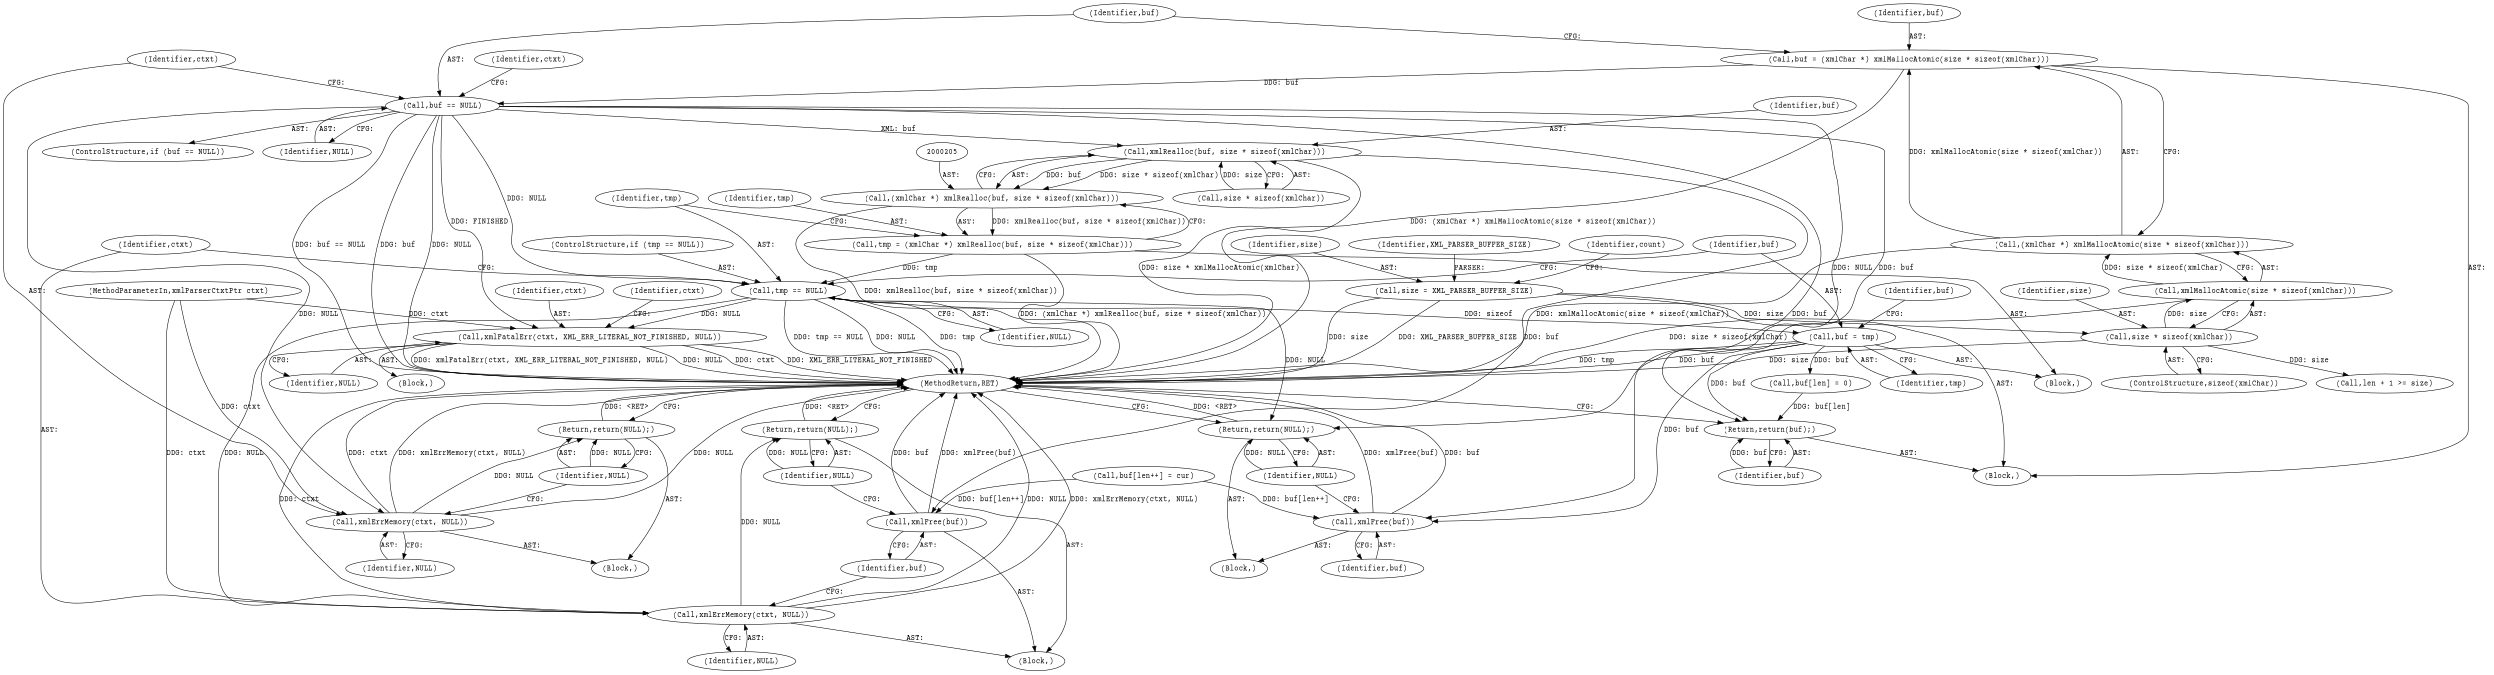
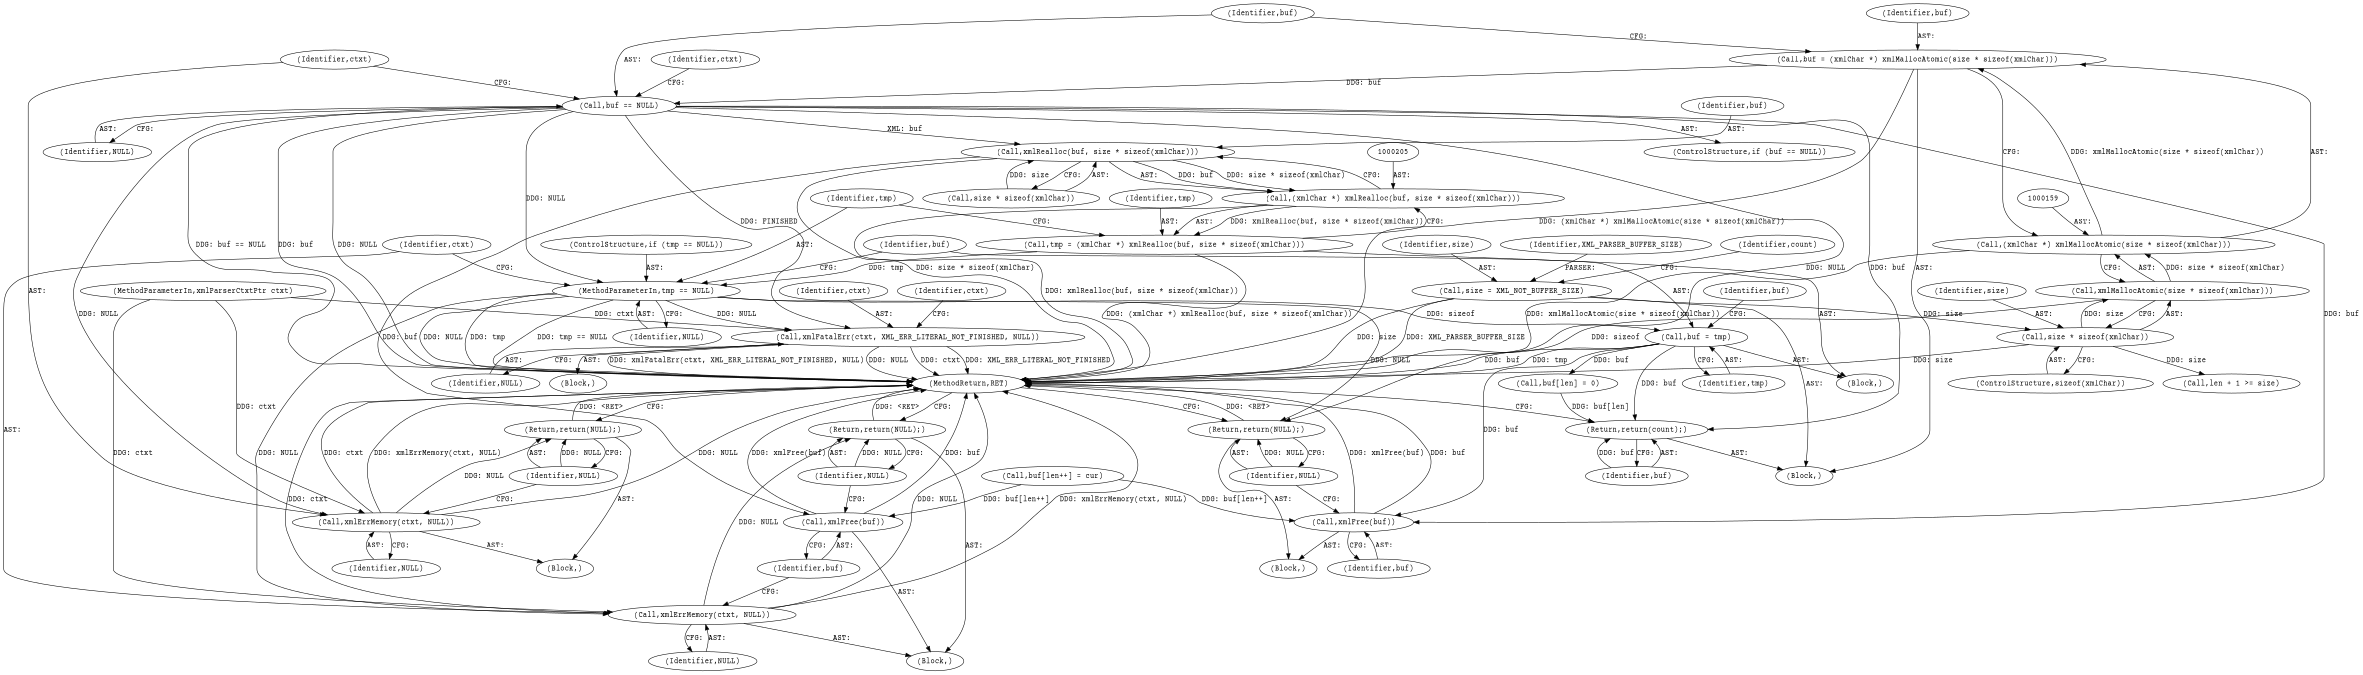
  digraph {
    fontname="Courier Prime"
    node [fontname="Courier Prime"]
    edge [fontname="Courier Prime"]
    n1 [label="(Call,buf = (xmlChar *) xmlMallocAtomic(size * sizeof(xmlChar)))"]
    n2 [label="(Call,(xmlChar *) xmlMallocAtomic(size * sizeof(xmlChar)))"]
    n3 [label="(Call,buf == NULL)"]
    n4 [label="(MethodReturn,RET)"]
    n5 [label="(Block,)"]
    n6 [label="(Call,xmlMallocAtomic(size * sizeof(xmlChar)))"]
    n7 [label="(Call,xmlErrMemory(ctxt, NULL))"]
    n8 [label="(Call,xmlRealloc(buf, size * sizeof(xmlChar)))"]
-   n9 [label="(Call,tmp == NULL)"]
+   n9 [label="(MethodParameterIn,tmp == NULL)"]
    n10 [label="(Call,xmlFree(buf))"]
-   n11 [label="(Return,return(buf);)"]
+   n11 [label="(Return,return(count);)"]
    n12 [label="(Return,return(NULL);)"]
    n13 [label="(Call,xmlFatalErr(ctxt, XML_ERR_LITERAL_NOT_FINISHED, NULL))"]
    n14 [label="(ControlStructure,if (buf == NULL))"]
    n15 [label="(Identifier,NULL)"]
    n16 [label="(Return,return(NULL);)"]
    n17 [label="(Return,return(NULL);)"]
    n18 [label="(Call,size * sizeof(xmlChar))"]
    n19 [label="(ControlStructure,sizeof(xmlChar))"]
    n20 [label="(Call,len + 1 >= size)"]
-   n21 [label="(Call,size = XML_PARSER_BUFFER_SIZE)"]
+   n21 [label="(Call,size = XML_NOT_BUFFER_SIZE)"]
    n22 [label="(Identifier,XML_PARSER_BUFFER_SIZE)"]
    n23 [label="(Block,)"]
    n24 [label="(Identifier,NULL)"]
    n25 [label="(Call,(xmlChar *) xmlRealloc(buf, size * sizeof(xmlChar)))"]
    n26 [label="(Call,xmlFree(buf))"]
    n27 [label="(Call,size * sizeof(xmlChar))"]
    n28 [label="(Call,xmlErrMemory(ctxt, NULL))"]
    n29 [label="(Call,buf = tmp)"]
    n30 [label="(Identifier,NULL)"]
    n31 [label="(Block,)"]
    n32 [label="(Identifier,buf)"]
    n33 [label="(Identifier,buf)"]
    n34 [label="(Identifier,NULL)"]
    n35 [label="(Block,)"]
    n36 [label="(Identifier,NULL)"]
    n37 [label="(Identifier,NULL)"]
    n38 [label="(Call,tmp = (xmlChar *) xmlRealloc(buf, size * sizeof(xmlChar)))"]
    n39 [label="(Block,)"]
    n40 [label="(Identifier,buf)"]
    n41 [label="(Block,)"]
    n42 [label="(Identifier,NULL)"]
    n43 [label="(Identifier,tmp)"]
    n44 [label="(Call,buf[len] = 0)"]
    n45 [label="(ControlStructure,if (tmp == NULL))"]
    n46 [label="(Identifier,NULL)"]
    n47 [label="(Identifier,ctxt)"]
    n48 [label="(Identifier,buf)"]
    n49 [label="(Identifier,buf)"]
    n50 [label="(Identifier,buf)"]
    n51 [label="(Identifier,ctxt)"]
    n52 [label="(Identifier,count)"]
    n53 [label="(Identifier,tmp)"]
    n54 [label="(Identifier,tmp)"]
    n55 [label="(Identifier,buf)"]
    n56 [label="(Identifier,buf)"]
    n57 [label="(Identifier,size)"]
    n58 [label="(MethodParameterIn,xmlParserCtxtPtr ctxt)"]
    n59 [label="(Identifier,ctxt)"]
    n60 [label="(Identifier,size)"]
    n61 [label="(Identifier,ctxt)"]
    n62 [label="(Identifier,ctxt)"]
    n63 [label="(Call,buf[len++] = cur)"]
-   1000205 [label=2000205]
+   1000159
+   1000205
    n1 -> n2 [label="CFG: "]
    n1 -> n3 [label="DDG: buf"]
    n1 -> n4 [label="DDG: (xmlChar *) xmlMallocAtomic(size * sizeof(xmlChar))"]
    n1 -> n5 [label="AST: "]
    n2 -> n1 [label="AST: "]
    n2 -> n1 [label="DDG: xmlMallocAtomic(size * sizeof(xmlChar))"]
    n2 -> n4 [label="DDG: xmlMallocAtomic(size * sizeof(xmlChar))"]
    n2 -> n6 [label="CFG: "]
    n3 -> n4 [label="DDG: NULL"]
    n3 -> n4 [label="DDG: buf == NULL"]
    n3 -> n4 [label="DDG: buf"]
    n3 -> n7 [label="DDG: NULL"]
    n3 -> n8 [label="XML: buf"]
    n3 -> n9 [label="DDG: NULL"]
    n3 -> n10 [label="DDG: buf"]
    n3 -> n11 [label="DDG: buf"]
    n3 -> n12 [label="DDG: NULL"]
    n3 -> n13 [label="DDG: FINISHED"]
    n3 -> n14 [label="AST: "]
    n3 -> n15 [label="CFG: "]
    n4 -> n11 [label="CFG: "]
    n4 -> n12 [label="CFG: "]
    n4 -> n16 [label="CFG: "]
    n4 -> n17 [label="CFG: "]
    n6 -> n2 [label="AST: "]
    n6 -> n2 [label="DDG: size * sizeof(xmlChar)"]
-   n6 -> n4 [label="DDG: size * sizeof(xmlChar)"]
+   n6 -> n4 [label="DDG: sizeof"]
    n6 -> n18 [label="CFG: "]
    n7 -> n4 [label="DDG: NULL"]
    n7 -> n4 [label="DDG: ctxt"]
    n7 -> n4 [label="DDG: xmlErrMemory(ctxt, NULL)"]
    n7 -> n16 [label="DDG: NULL"]
    n7 -> n23 [label="AST: "]
    n7 -> n24 [label="CFG: "]
-   n8 -> n4 [label="DDG: size * xmlMallocAtomic(xmlChar)"]
+   n8 -> n4 [label="DDG: size * sizeof(xmlChar)"]
    n8 -> n25 [label="AST: "]
    n8 -> n25 [label="DDG: buf"]
    n8 -> n25 [label="DDG: size * sizeof(xmlChar)"]
    n8 -> n26 [label="DDG: buf"]
    n8 -> n27 [label="CFG: "]
    n9 -> n4 [label="DDG: tmp"]
    n9 -> n4 [label="DDG: tmp == NULL"]
    n9 -> n4 [label="DDG: NULL"]
    n9 -> n12 [label="DDG: NULL"]
    n9 -> n13 [label="DDG: NULL"]
    n9 -> n28 [label="DDG: NULL"]
    n9 -> n29 [label="DDG: sizeof"]
    n9 -> n30 [label="CFG: "]
    n10 -> n4 [label="DDG: xmlFree(buf)"]
    n10 -> n4 [label="DDG: buf"]
    n10 -> n31 [label="AST: "]
    n10 -> n32 [label="CFG: "]
    n11 -> n5 [label="AST: "]
    n11 -> n33 [label="CFG: "]
    n12 -> n4 [label="DDG: <RET>"]
    n12 -> n31 [label="AST: "]
    n12 -> n34 [label="CFG: "]
    n13 -> n4 [label="DDG: NULL"]
    n13 -> n4 [label="DDG: ctxt"]
    n13 -> n4 [label="DDG: XML_ERR_LITERAL_NOT_FINISHED"]
    n13 -> n4 [label="DDG: xmlFatalErr(ctxt, XML_ERR_LITERAL_NOT_FINISHED, NULL)"]
    n13 -> n35 [label="AST: "]
    n13 -> n36 [label="CFG: "]
    n15 -> n3 [label="AST: "]
    n16 -> n4 [label="DDG: <RET>"]
    n16 -> n23 [label="AST: "]
    n16 -> n37 [label="CFG: "]
    n17 -> n4 [label="DDG: <RET>"]
    n17 -> n39 [label="AST: "]
    n17 -> n46 [label="CFG: "]
    n18 -> n4 [label="DDG: size"]
    n18 -> n6 [label="AST: "]
    n18 -> n6 [label="DDG: size"]
    n18 -> n19 [label="CFG: "]
    n18 -> n20 [label="DDG: size"]
    n19 -> n18 [label="AST: "]
    n21 -> n4 [label="DDG: size"]
    n21 -> n4 [label="DDG: XML_PARSER_BUFFER_SIZE"]
    n21 -> n5 [label="AST: "]
    n21 -> n18 [label="DDG: size"]
    n22 -> n21 [label="PARSER: "]
    n24 -> n7 [label="AST: "]
    n25 -> n4 [label="DDG: xmlRealloc(buf, size * sizeof(xmlChar))"]
    n25 -> n8 [label="CFG: "]
    n25 -> n38 [label="AST: "]
    n25 -> n38 [label="DDG: xmlRealloc(buf, size * sizeof(xmlChar))"]
    n26 -> n4 [label="DDG: buf"]
    n26 -> n4 [label="DDG: xmlFree(buf)"]
    n26 -> n39 [label="AST: "]
    n26 -> n40 [label="CFG: "]
    n27 -> n8 [label="AST: "]
    n27 -> n8 [label="DDG: size"]
    n28 -> n4 [label="DDG: NULL"]
    n28 -> n4 [label="DDG: xmlErrMemory(ctxt, NULL)"]
    n28 -> n4 [label="DDG: ctxt"]
    n28 -> n17 [label="DDG: NULL"]
    n28 -> n39 [label="AST: "]
    n28 -> n42 [label="CFG: "]
    n29 -> n4 [label="DDG: buf"]
    n29 -> n4 [label="DDG: tmp"]
    n29 -> n10 [label="DDG: buf"]
    n29 -> n11 [label="DDG: buf"]
    n29 -> n41 [label="AST: "]
    n29 -> n43 [label="CFG: "]
    n29 -> n44 [label="DDG: buf"]
    n30 -> n9 [label="AST: "]
    n32 -> n10 [label="AST: "]
    n33 -> n11 [label="AST: "]
    n33 -> n11 [label="DDG: buf"]
    n34 -> n10 [label="CFG: "]
    n34 -> n12 [label="AST: "]
    n34 -> n12 [label="DDG: NULL"]
    n36 -> n13 [label="AST: "]
    n37 -> n7 [label="CFG: "]
    n37 -> n16 [label="AST: "]
    n37 -> n16 [label="DDG: NULL"]
    n38 -> n4 [label="DDG: (xmlChar *) xmlRealloc(buf, size * sizeof(xmlChar))"]
    n38 -> n9 [label="DDG: tmp"]
    n38 -> n25 [label="CFG: "]
    n38 -> n41 [label="AST: "]
    n40 -> n26 [label="AST: "]
    n40 -> n28 [label="CFG: "]
    n42 -> n28 [label="AST: "]
    n43 -> n29 [label="AST: "]
    n44 -> n11 [label="DDG: buf[len]"]
    n45 -> n9 [label="AST: "]
    n46 -> n17 [label="AST: "]
    n46 -> n17 [label="DDG: NULL"]
    n46 -> n26 [label="CFG: "]
    n47 -> n3 [label="CFG: "]
    n48 -> n1 [label="CFG: "]
    n48 -> n3 [label="AST: "]
    n49 -> n1 [label="AST: "]
    n50 -> n9 [label="CFG: "]
    n50 -> n29 [label="AST: "]
    n51 -> n3 [label="CFG: "]
    n51 -> n7 [label="AST: "]
    n52 -> n21 [label="CFG: "]
    n53 -> n38 [label="AST: "]
    n54 -> n9 [label="AST: "]
    n54 -> n38 [label="CFG: "]
    n55 -> n29 [label="CFG: "]
    n56 -> n8 [label="AST: "]
    n57 -> n18 [label="AST: "]
    n58 -> n7 [label="DDG: ctxt"]
    n58 -> n13 [label="DDG: ctxt"]
    n58 -> n28 [label="DDG: ctxt"]
    n59 -> n13 [label="CFG: "]
    n60 -> n21 [label="AST: "]
    n61 -> n13 [label="AST: "]
    n62 -> n9 [label="CFG: "]
    n62 -> n28 [label="AST: "]
    n63 -> n10 [label="DDG: buf[len++]"]
    n63 -> n26 [label="DDG: buf[len++]"]
+   1000159 -> n2 [label="AST: "]
    1000205 -> n25 [label="AST: "]
  }
